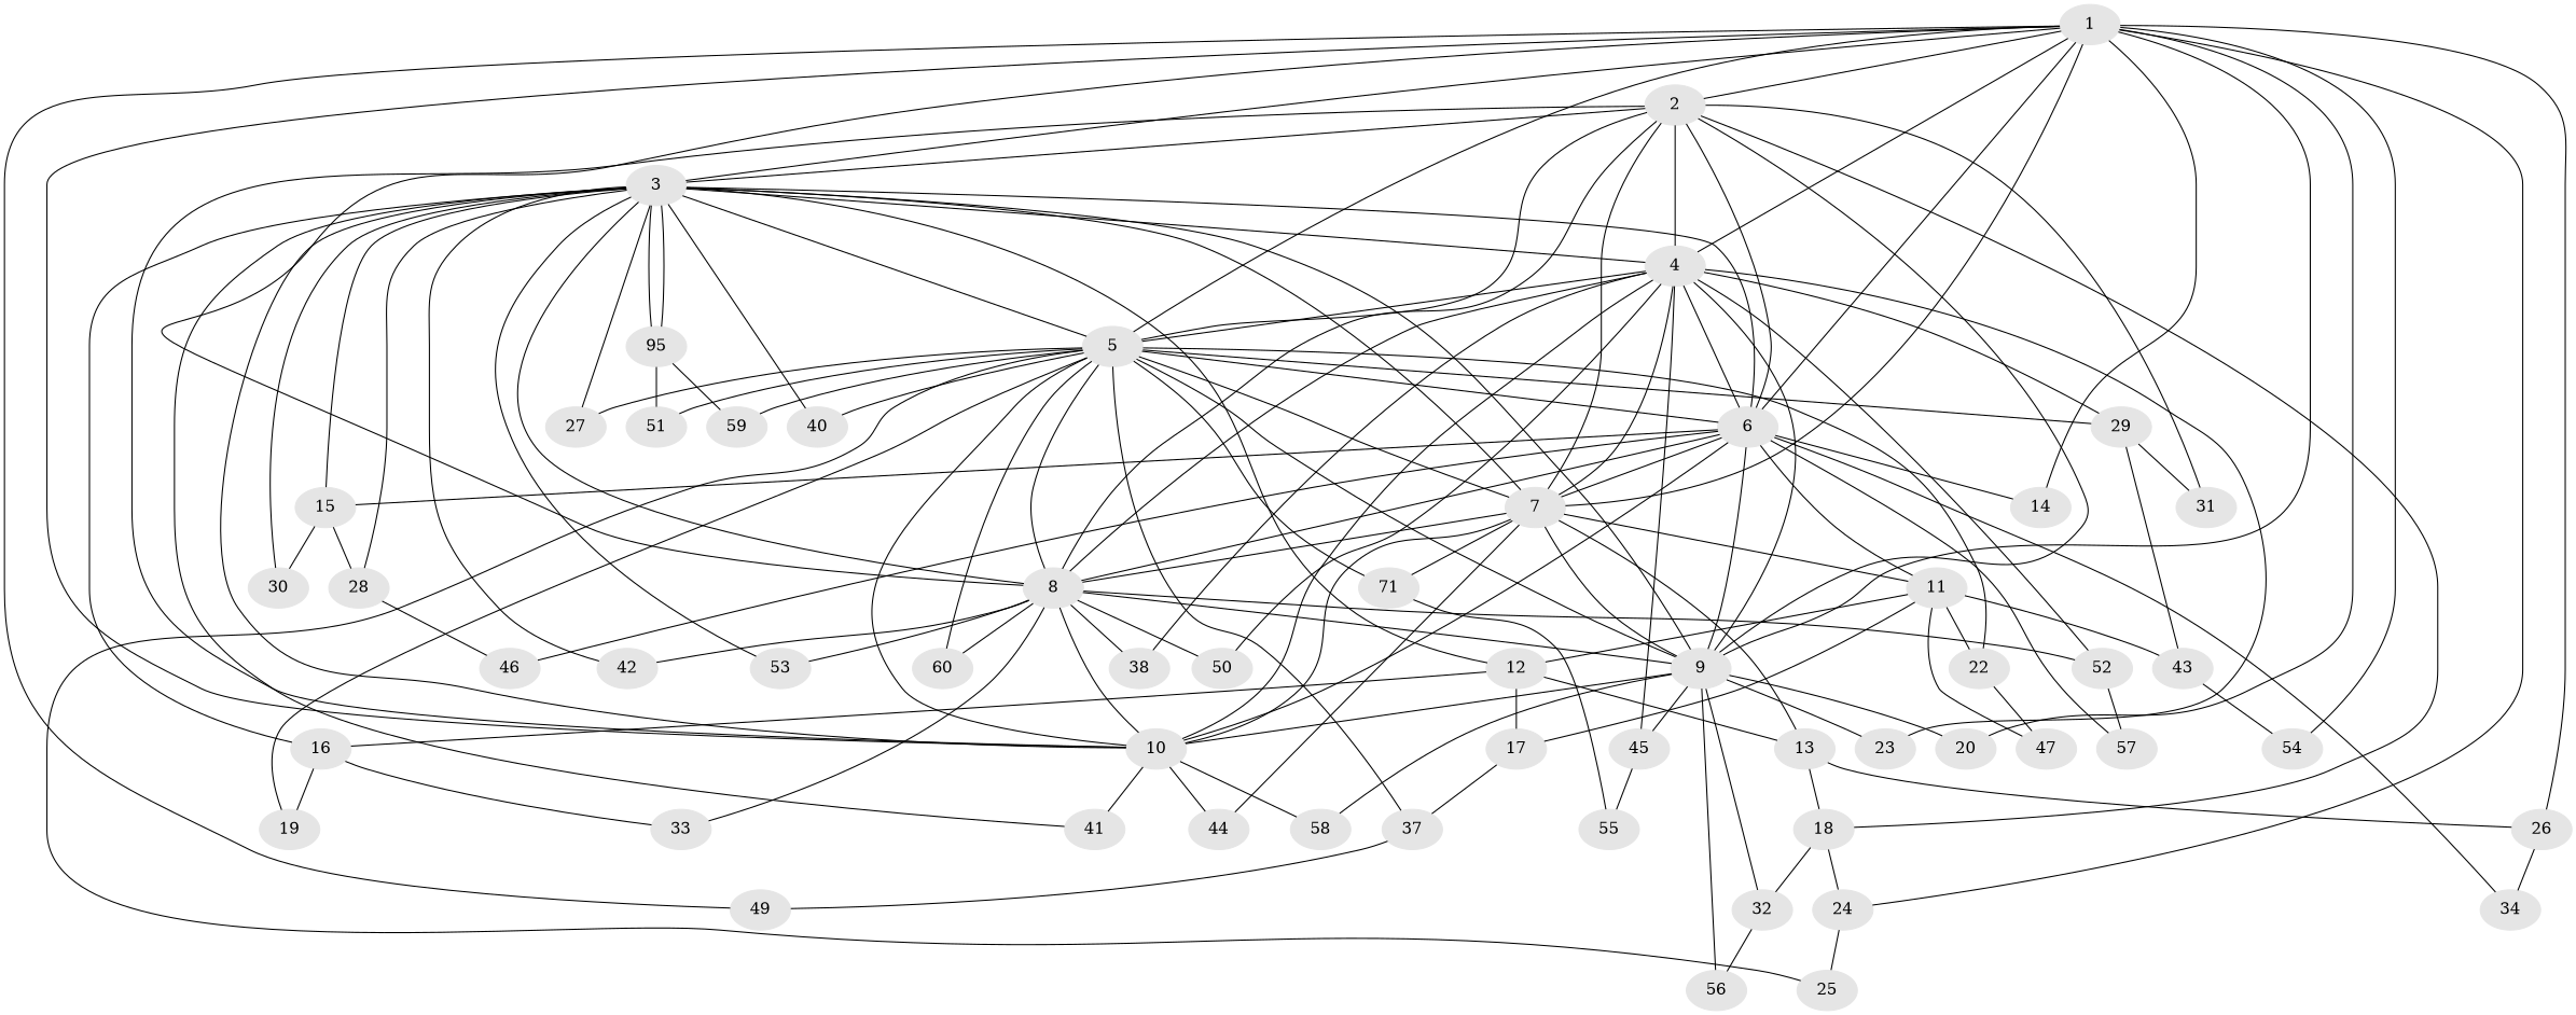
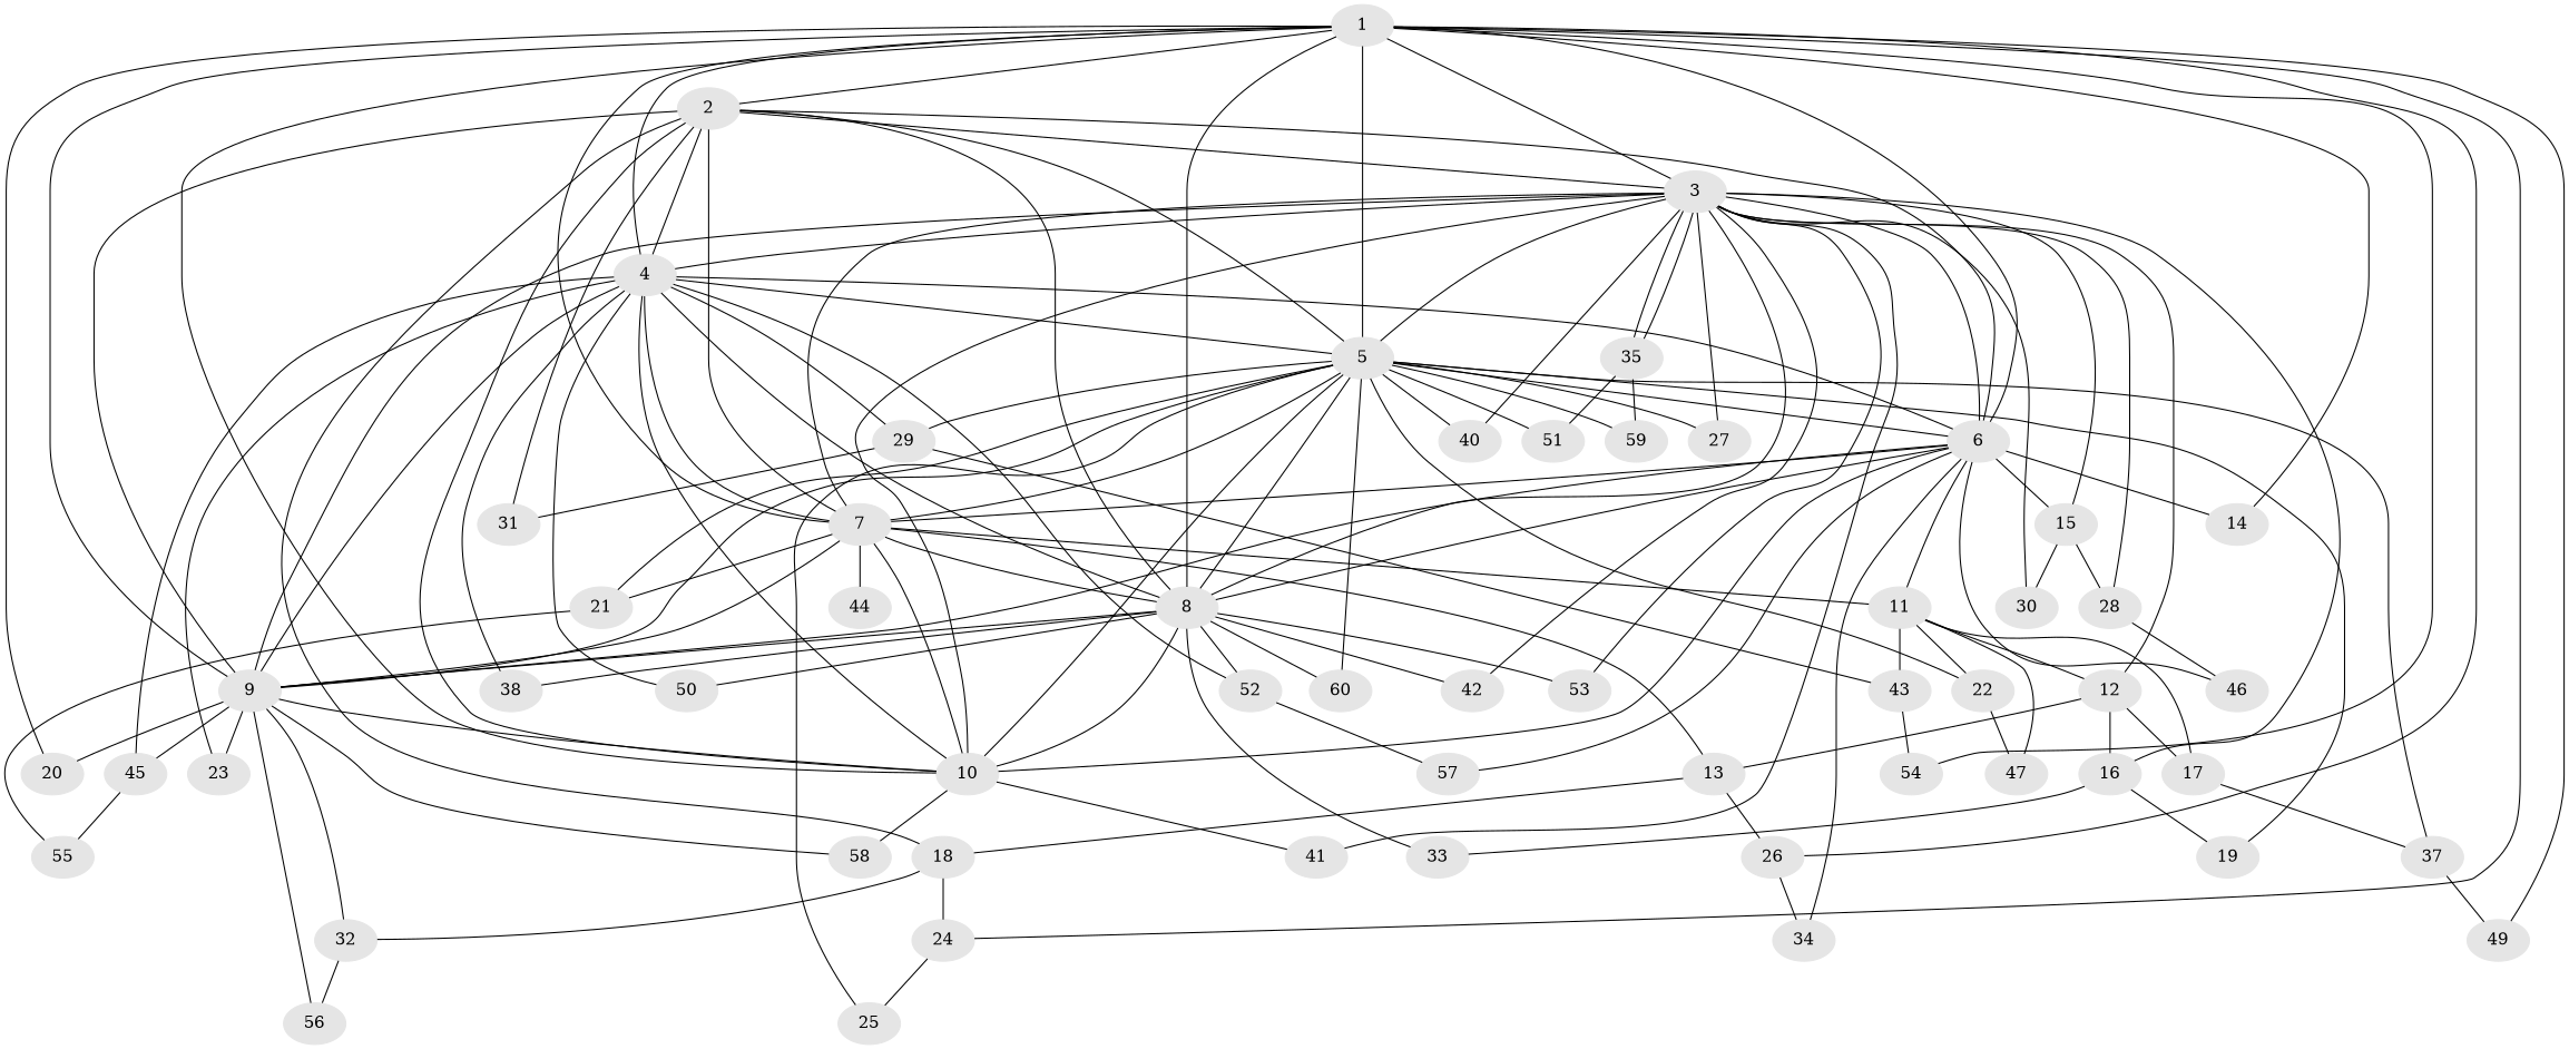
  graph {
    fontname="DejaVu Serif"
    node [color=gray90 fontname="DejaVu Serif" style=filled]
    edge [fontname="DejaVu Serif"]
    1
    2
    3
    4
    5
    6
    7
    8
    9
    10
    14
    20
    24
    26
    49
    54
    18
    31
    12
    15
    16
    27
    28
    30
-   35 [label=95]
+   35
    40
    41
    42
    53
    23
    29
    38
    45
    50
    52
    19
-   21 [label=71]
+   21
    22
    25
    37
    51
    59
    60
    11
    34
    46
    57
    13
    44
    33
    32
    56
    58
    17
    43
    55
    47
    1 -- 2
    1 -- 3
    1 -- 4
    1 -- 5
    1 -- 6
    1 -- 7
    1 -- 8
    1 -- 9
    1 -- 10
    1 -- 14
    1 -- 20
    1 -- 24
    1 -- 26
    1 -- 49
    1 -- 54
    2 -- 3
    2 -- 4
    2 -- 5
    2 -- 6
    2 -- 7
    2 -- 8
    2 -- 9
    2 -- 10
    2 -- 18
    2 -- 31
    3 -- 4
    3 -- 5
    3 -- 6
    3 -- 7
    3 -- 8
    3 -- 9
    3 -- 10
    3 -- 12
    3 -- 15
    3 -- 16
    3 -- 27
    3 -- 28
    3 -- 30
    3 -- 35
    3 -- 35
    3 -- 40
    3 -- 41
    3 -- 42
    3 -- 53
    4 -- 5
    4 -- 6
    4 -- 7
    4 -- 8
    4 -- 9
    4 -- 10
    4 -- 23
    4 -- 29
    4 -- 38
    4 -- 45
    4 -- 50
    4 -- 52
    5 -- 6
    5 -- 7
    5 -- 8
    5 -- 9
    5 -- 10
    5 -- 27
    5 -- 40
    5 -- 29
    5 -- 19
    5 -- 21
    5 -- 22
    5 -- 25
    5 -- 37
    5 -- 51
    5 -- 59
    5 -- 60
    6 -- 7
    6 -- 8
    6 -- 9
    6 -- 10
    6 -- 14
    6 -- 15
    6 -- 11
    6 -- 34
    6 -- 46
    6 -- 57
    7 -- 8
    7 -- 9
    7 -- 10
    7 -- 21
    7 -- 11
    7 -- 13
    7 -- 44
    8 -- 9
    8 -- 10
    8 -- 42
    8 -- 53
    8 -- 38
    8 -- 50
    8 -- 52
    8 -- 60
    8 -- 33
    9 -- 10
    9 -- 20
    9 -- 23
    9 -- 45
    9 -- 32
    9 -- 56
    9 -- 58
    10 -- 41
-   10 -- 44
    10 -- 58
    24 -- 25
    26 -- 34
    18 -- 24
    18 -- 32
    12 -- 16
    12 -- 13
    12 -- 17
    15 -- 28
    15 -- 30
    16 -- 19
    16 -- 33
    28 -- 46
    35 -- 51
    35 -- 59
    29 -- 31
    29 -- 43
    45 -- 55
    52 -- 57
    21 -- 55
    22 -- 47
    37 -- 49
    11 -- 12
    11 -- 22
    11 -- 17
    11 -- 43
    11 -- 47
    13 -- 26
    13 -- 18
    32 -- 56
    17 -- 37
    43 -- 54
  }
